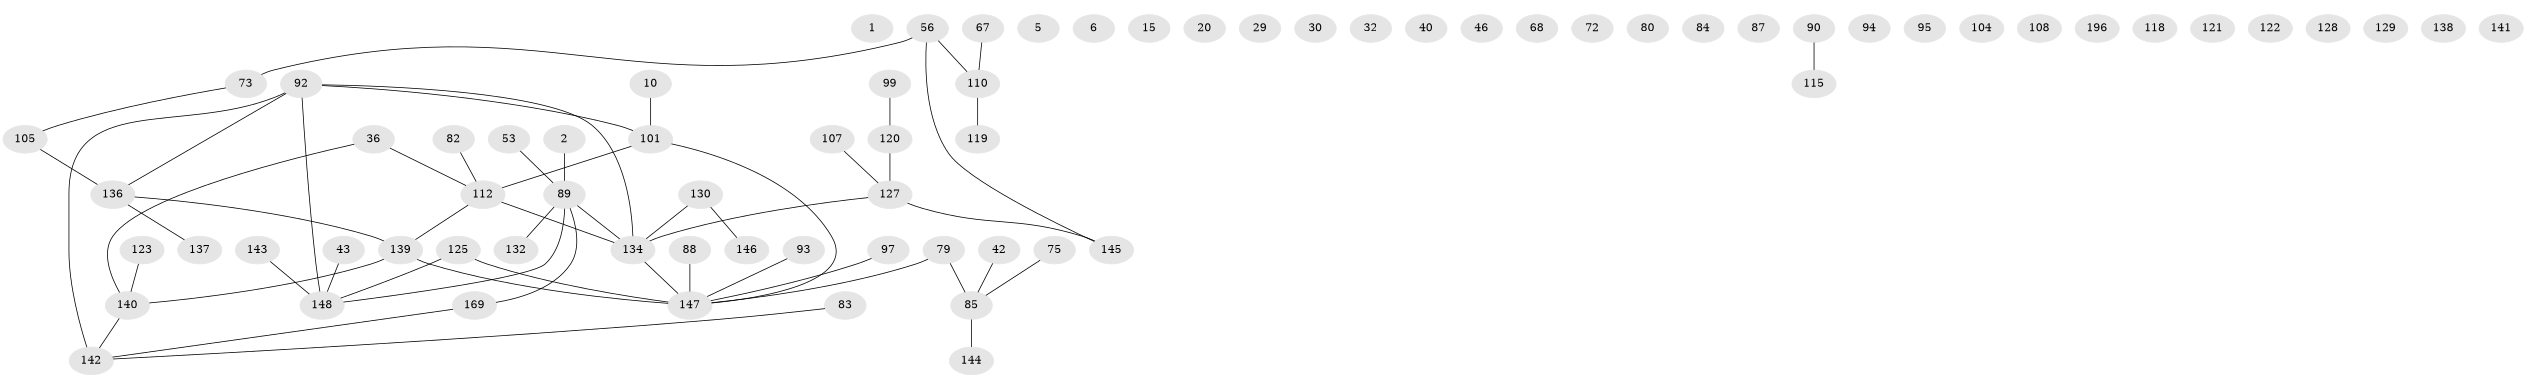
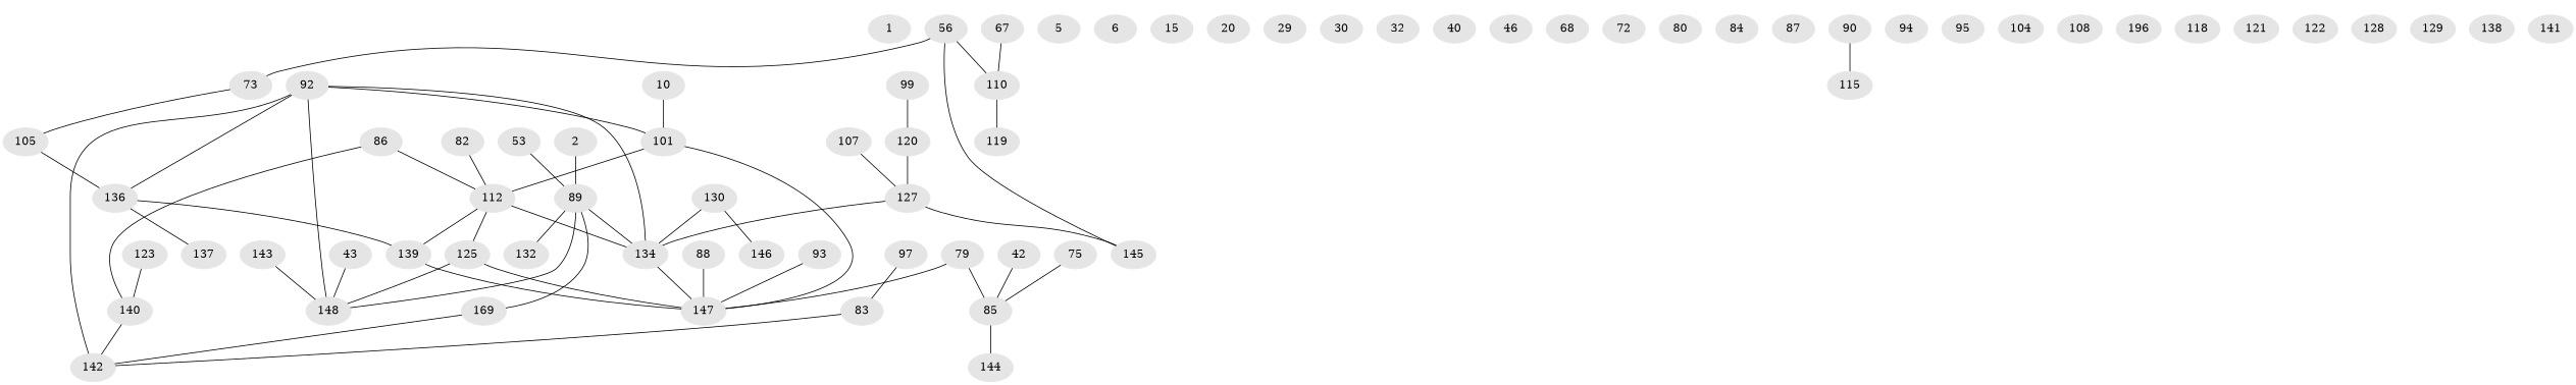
  graph {
    node [color=gray90 style=filled]
    1
    89 [super="+63"]
    148 [super="+126"]
    n4 [label=169]
    132
    134 [super="+44+26+98+102"]
    2
    5
    6
    10
    101
    147 [super="+62+117+77"]
    112 [super="+7+111"]
    15
    20
    29
    30
    32
    40
    42
    85
    144
    43
    46
    53
    56 [super="+9"]
    73 [super="+25"]
    110 [super="+81"]
    145
    105
    119
    67 [super="+31"]
    68
    72
    136 [super="+24+35+113+66"]
    75
    79 [super="+36"]
    80
    125
    139 [super="+11+58+19+114+135+133"]
    82
    83 [super="+14"]
    142 [super="+47+76+59+69"]
    84
-   86 [super="+16" label=36]
+   86 [super="+16"]
    140 [super="+71+131+124+91"]
    87
    88 [super="+78"]
    90 [super="+4"]
    115
    92 [super="+39"]
    137 [super="+13"]
    93 [super="+34"]
    94
    95
    97
    120 [super="+45"]
    127
    99
    104
    107 [super="+54"]
    108
    n63 [label=196]
    118
    121
    122
    123
    128
    129
    130
    146
    138
    141
    143
    89 -- 148
    89 -- n4
    89 -- 132
    89 -- 134 [weight=2]
    n4 -- 142
    134 -- 147 [weight=3]
    2 -- 89
    10 -- 101
    101 -- 147
    101 -- 112
    112 -- 134 [weight=3]
+   112 -- 125
    112 -- 139
    42 -- 85
    85 -- 144
    43 -- 148
    53 -- 89
    56 -- 73 [weight=2]
    56 -- 110 [weight=2]
    56 -- 145
    73 -- 105
    110 -- 119
    105 -- 136
    67 -- 110
    136 -- 139
    136 -- 137
    75 -- 85
    79 -- 147 [weight=2]
    79 -- 85 [weight=2]
    125 -- 148
    125 -- 147
    139 -- 147
-   139 -- 140
    82 -- 112
    83 -- 142
    86 -- 112
    86 -- 140
    140 -- 142
    88 -- 147
    90 -- 115
    92 -- 148 [weight=2]
    92 -- 134
    92 -- 101 [weight=2]
    92 -- 136
    92 -- 142 [weight=3]
    93 -- 147
-   97 -- 147
+   97 -- 83
    120 -- 127
    127 -- 134
    127 -- 145
    99 -- 120
    107 -- 127
    123 -- 140
    130 -- 134
    130 -- 146
    143 -- 148
  }
